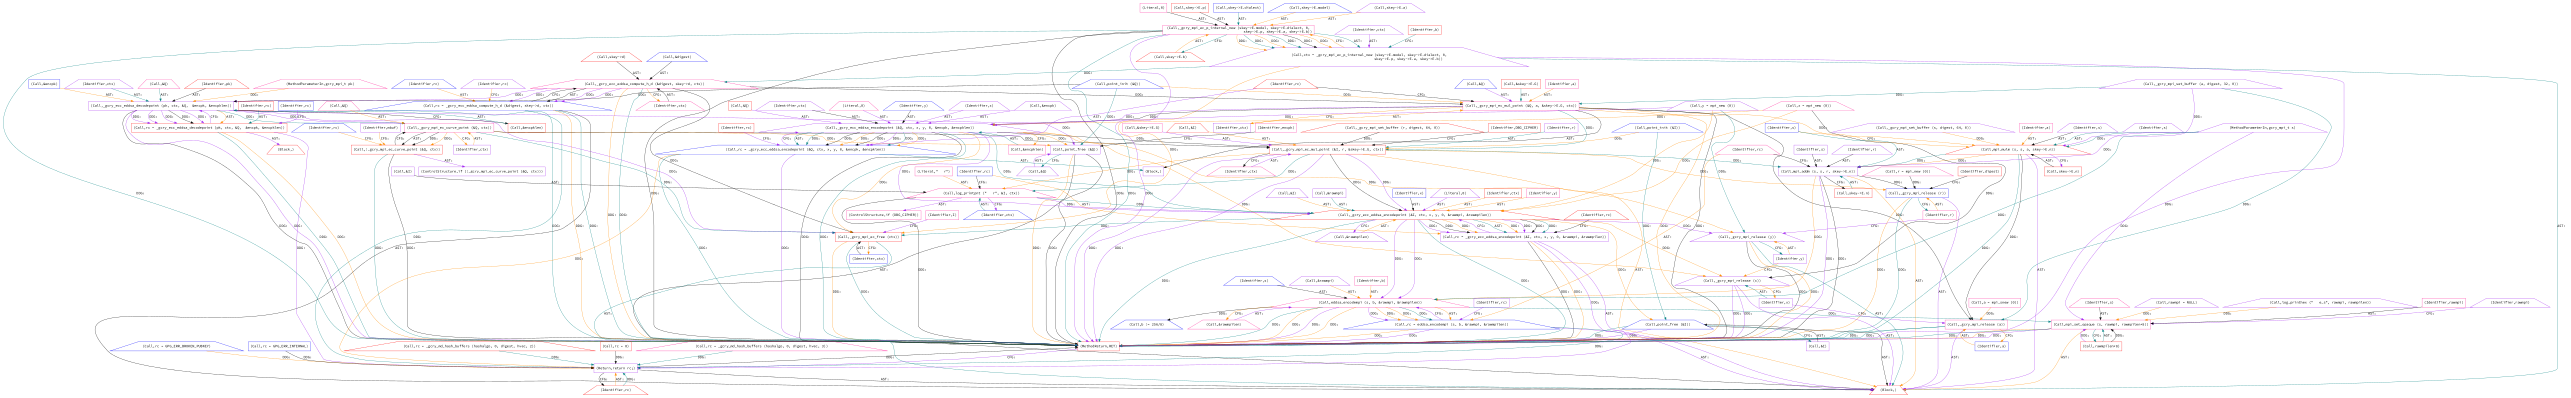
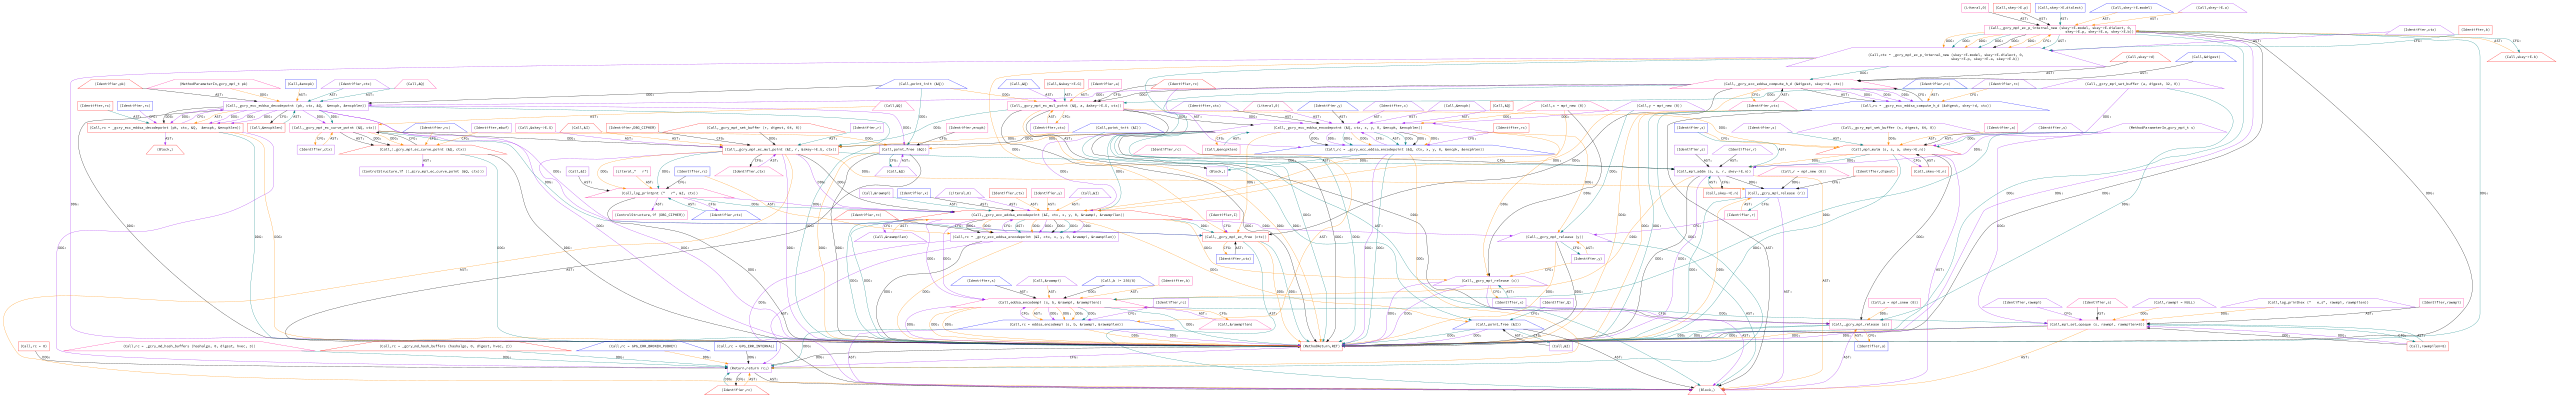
  digraph {
    fontname="Source Code Pro"
    node [color=purple fontname="Source Code Pro" shape=trapezium]
    edge [color=darkorange fontname="Source Code Pro"]
    n1 [color=deeppink label="(Call,_gcry_mpi_ec_p_internal_new (skey->E.model, skey->E.dialect, 0,\n                                      skey->E.p, skey->E.a, skey->E.b))" shape=box]
    n2 [label="(Call,ctx = _gcry_mpi_ec_p_internal_new (skey->E.model, skey->E.dialect, 0,\n                                      skey->E.p, skey->E.a, skey->E.b))"]
    n3 [color=red label="(Call,skey->E.b)"]
    n4 [color=red label="(MethodReturn,RET)" shape=box]
    n5 [color=deeppink label="(Call,_gcry_ecc_eddsa_compute_h_d (&digest, skey->d, ctx))"]
    n6 [color=red label="(Call,_gcry_mpi_ec_free (ctx))" shape=box]
    n7 [color=red label="(Block,)"]
    n8 [label="(Return,return rc;)" shape=box]
    n9 [color=blue label="(Call,rc = _gcry_ecc_eddsa_compute_h_d (&digest, skey->d, ctx))"]
    n10 [label="(Call,_gcry_ecc_eddsa_decodepoint (pk, ctx, &Q,  &encpk, &encpklen))" shape=box]
    n11 [color=deeppink label="(Call,_gcry_mpi_ec_mul_point (&Q, a, &skey->E.G, ctx))" shape=box]
    n12 [color=deeppink label="(Identifier,ctx)"]
    n13 [color=blue label="(Identifier,ctx)" shape=box]
    n14 [color=red label="(Call,rc = _gcry_ecc_eddsa_decodepoint (pk, ctx, &Q,  &encpk, &encpklen))" shape=box]
    n15 [color=deeppink label="(Call,_gcry_mpi_ec_curve_point (&Q, ctx))" shape=box]
    n16 [label="(Call,point_free (&Q))" shape=box]
    n17 [color=red label="(Call,&encpklen)" shape=box]
    n18 [color=red label="(Call,_gcry_mpi_ec_mul_point (&I, r, &skey->E.G, ctx))" shape=box]
    n19 [label="(Call,_gcry_ecc_eddsa_encodepoint (&Q, ctx, x, y, 0, &encpk, &encpklen))"]
    n20 [color=red label="(Call,mpi_mulm (s, s, a, skey->E.n))"]
    n21 [color=deeppink label="(Call,_gcry_mpi_release (a))" shape=box]
    n22 [label="(Block,)" shape=box]
    n23 [label="(Identifier,ctx)" shape=box]
    n24 [color=red label="(Identifier,rc)"]
    n25 [color=red label="(Block,)"]
-   n26 [color=red label="(Call,!_gcry_mpi_ec_curve_point (&Q, ctx))" shape=box]
+   n26 [color=red label="(Call,!_gcry_mpi_ec_curve_point (&Q, ctx))"]
    n27 [label="(Identifier,ctx)" shape=box]
    n28 [label="(Call,&Q)"]
    n29 [label="(ControlStructure,if (!_gcry_mpi_ec_curve_point (&Q, ctx)))" shape=box]
    n30 [color=deeppink label="(Call,log_printpnt (\"   r\", &I, ctx))"]
    n31 [color=red label="(Call,_gcry_ecc_eddsa_encodepoint (&I, ctx, x, y, 0, &rawmpi, &rawmpilen))"]
    n32 [label="(Call,mpi_addm (s, s, r, skey->E.n))" shape=box]
    n33 [color=blue label="(Call,_gcry_mpi_release (r))" shape=box]
    n34 [color=deeppink label="(Identifier,ctx)"]
    n35 [color=blue label="(Identifier,ctx)"]
    n36 [color=deeppink label="(ControlStructure,if (DBG_CIPHER))" shape=box]
    n37 [label="(Call,rc = _gcry_ecc_eddsa_encodepoint (&I, ctx, x, y, 0, &rawmpi, &rawmpilen))" shape=box]
    n38 [color=deeppink label="(Call,eddsa_encodempi (s, b, &rawmpi, &rawmpilen))"]
    n39 [label="(Call,_gcry_mpi_release (x))"]
    n40 [label="(Call,_gcry_mpi_release (y))"]
    n41 [color=blue label="(Call,point_free (&I))"]
    n42 [label="(Call,&rawmpilen)"]
    n43 [color=red label="(Call,skey->E.n)" shape=box]
    n44 [color=deeppink label="(Identifier,r)" shape=box]
    n45 [color=blue label="(Call,rc = eddsa_encodempi (s, b, &rawmpi, &rawmpilen))"]
    n46 [color=deeppink label="(Call,mpi_set_opaque (s, rawmpi, rawmpilen*8))" shape=box]
    n47 [color=deeppink label="(Call,&rawmpilen)"]
    n48 [label="(Identifier,x)" shape=box]
    n49 [label="(Identifier,y)" shape=box]
    n50 [label="(Call,&I)" shape=box]
    n51 [color=red label="(Call,rawmpilen*8)" shape=box]
    n52 [color=blue label="(Call,rc = _gcry_ecc_eddsa_encodepoint (&Q, ctx, x, y, 0, &encpk, &encpklen))"]
    n53 [color=deeppink label="(Call,&encpklen)" shape=box]
    n54 [color=red label="(Call,skey->E.n)" shape=box]
    n55 [color=blue label="(Identifier,a)" shape=box]
    n56 [color=blue label="(Identifier,rc)"]
    n57 [color=red label="(Identifier,rc)"]
    n58 [color=deeppink label="(Literal,\"   r\")" shape=box]
    n59 [color=red label="(Call,&Q)" shape=box]
    n60 [label="(Identifier,rawmpi)"]
    n61 [color=red label="(Call,rc = 0)" shape=box]
    n62 [color=red label="(Identifier,rc)" shape=box]
    n63 [label="(Identifier,s)" shape=box]
    n64 [color=blue label="(Identifier,rc)" shape=box]
    n65 [label="(Call,_gcry_mpi_set_buffer (a, digest, 32, 0))"]
    n66 [color=red label="(Identifier,rc)" shape=box]
    n67 [color=blue label="(Identifier,x)" shape=box]
    n68 [color=blue label="(Identifier,rc)" shape=box]
    n69 [color=blue label="(Call,point_init (&Q))"]
    n70 [color=deeppink label="(Call,x = mpi_new (0))"]
    n71 [color=deeppink label="(Literal,0)" shape=box]
    n72 [color=blue label="(Identifier,s)" shape=box]
    n73 [color=red label="(Call,skey->E.p)" shape=box]
    n74 [label="(Identifier,ctx)"]
    n75 [color=deeppink label="(Call,rc = _gcry_md_hash_buffers (hashalgo, 0, digest, hvec, 3))"]
    n76 [color=red label="(Identifier,digest)" shape=box]
    n77 [color=deeppink label="(Call,&skey->E.G)" shape=box]
    n78 [color=deeppink label="(Identifier,s)"]
    n79 [label="(Identifier,ctx)"]
    n80 [label="(Identifier,ctx)"]
    n81 [label="(Literal,0)"]
    n82 [color=red label="(Call,rc = _gcry_md_hash_buffers (hashalgo, 0, digest, hvec, 2))"]
    n83 [label="(Identifier,s)"]
    n84 [label="(Call,_gcry_mpi_set_buffer (s, digest, 64, 0))"]
    n85 [color=deeppink label="(Identifier,a)" shape=box]
    n86 [color=deeppink label="(Call,a = mpi_snew (0))" shape=box]
    n87 [color=blue label="(Identifier,rc)"]
    n88 [color=blue label="(Call,b != 256/8)"]
    n89 [label="(Identifier,r)"]
    n90 [label="(MethodParameterIn,gcry_mpi_t s)"]
    n91 [color=deeppink label="(Literal,0)"]
    n92 [color=blue label="(Identifier,y)"]
    n93 [label="(Identifier,rc)" shape=box]
    n94 [color=red label="(Call,skey->d)"]
    n95 [color=red label="(Identifier,ctx)" shape=box]
    n96 [color=deeppink label="(Identifier,y)" shape=box]
    n97 [label="(Call,y = mpi_new (0))"]
    n98 [color=deeppink label="(Identifier,a)" shape=box]
    n99 [color=red label="(Call,&I)"]
    n100 [label="(Call,rawmpi = NULL)"]
    n101 [color=deeppink label="(Identifier,b)" shape=box]
    n102 [color=blue label="(Call,&Q)"]
    n103 [color=red label="(Identifier,DBG_CIPHER)" shape=box]
    n104 [label="(Identifier,x)"]
    n105 [label="(Identifier,r)" shape=box]
    n106 [color=blue label="(Identifier,s)"]
    n107 [color=blue label="(Call,point_init (&I))"]
    n108 [label="(Call,&rawmpi)"]
    n109 [color=deeppink label="(Call,&Q)"]
    n110 [color=red label="(Identifier,pk)"]
    n111 [label="(Call,log_printhex (\"   e_s\", rawmpi, rawmpilen))"]
    n112 [color=blue label="(Call,&digest)"]
    n113 [color=deeppink label="(MethodParameterIn,gcry_mpi_t pk)"]
    n114 [label="(Call,&I)"]
    n115 [color=red label="(Identifier,rc)"]
    n116 [label="(Identifier,s)"]
    n117 [color=deeppink label="(Identifier,rc)"]
    n118 [color=deeppink label="(Call,r = mpi_new (0))"]
    n119 [color=blue label="(Call,skey->E.dialect)" shape=box]
    n120 [color=blue label="(Call,&encpk)" shape=box]
    n121 [color=blue label="(Call,rc = GPG_ERR_BROKEN_PUBKEY)"]
    n122 [label="(Identifier,mbuf)" shape=box]
    n123 [color=deeppink label="(Identifier,I)" shape=box]
    n124 [color=deeppink label="(Identifier,encpk)" shape=box]
    n125 [color=blue label="(Call,skey->E.model)"]
    n126 [color=deeppink label="(Identifier,rawmpi)" shape=box]
    n127 [label="(Call,skey->E.a)"]
    n128 [label="(Identifier,rc)"]
    n129 [color=blue label="(Call,rc = GPG_ERR_INTERNAL)" shape=box]
    n130 [color=deeppink label="(Call,&Q)"]
    n131 [color=red label="(Call,&skey->E.G)" shape=box]
    n132 [color=red label="(Identifier,b)" shape=box]
    n133 [label="(Call,&I)" shape=box]
    n134 [label="(Call,&encpk)"]
    n135 [label="(Call,&rawmpi)" shape=box]
    n136 [color=red label="(Call,_gcry_mpi_set_buffer (r, digest, 64, 0))"]
+   n137 [label="(Identifier,Q)" shape=box]
    n1 -> n2 [color=teal label="AST: "]
    n1 -> n2 [label="DDG: "]
    n1 -> n2 [color=teal label="DDG: "]
    n1 -> n2 [label="DDG: "]
    n1 -> n2 [color=teal label="DDG: "]
    n1 -> n2 [color=black label="DDG: "]
    n1 -> n2 [label="DDG: "]
    n1 -> n3 [color=teal label="CFG: "]
    n1 -> n4 [color=teal label="DDG: "]
    n1 -> n4 [color=purple label="DDG: "]
    n1 -> n4 [color=black label="DDG: "]
    n1 -> n4 [color=black label="DDG: "]
    n1 -> n4 [color=teal label="DDG: "]
    n2 -> n1 [label="CFG: "]
    n2 -> n4 [color=purple label="DDG: "]
    n2 -> n5 [color=teal label="DDG: "]
    n2 -> n6 [label="DDG: "]
    n2 -> n7 [color=teal label="AST: "]
    n3 -> n1 [label="AST: "]
    n4 -> n8 [color=purple label="CFG: "]
    n5 -> n4 [color=teal label="DDG: "]
    n5 -> n4 [label="DDG: "]
    n5 -> n6 [color=black label="DDG: "]
    n5 -> n9 [color=black label="AST: "]
    n5 -> n9 [color=purple label="DDG: "]
    n5 -> n9 [color=purple label="DDG: "]
    n5 -> n9 [color=purple label="DDG: "]
    n5 -> n10 [color=purple label="DDG: "]
    n5 -> n11 [color=black label="DDG: "]
    n5 -> n12 [label="CFG: "]
    n6 -> n4 [label="DDG: "]
    n6 -> n4 [color=teal label="DDG: "]
    n6 -> n7 [color=teal label="AST: "]
    n6 -> n13 [label="CFG: "]
    n8 -> n4 [color=black label="DDG: "]
    n8 -> n7 [color=black label="AST: "]
    n8 -> n24 [color=black label="CFG: "]
    n9 -> n4 [label="DDG: "]
    n9 -> n4 [color=teal label="DDG: "]
    n9 -> n5 [color=black label="CFG: "]
    n9 -> n7 [color=black label="AST: "]
    n9 -> n8 [color=teal label="DDG: "]
    n10 -> n4 [color=purple label="DDG: "]
    n10 -> n4 [color=teal label="DDG: "]
    n10 -> n4 [color=black label="DDG: "]
    n10 -> n6 [color=purple label="DDG: "]
    n10 -> n14 [label="AST: "]
    n10 -> n14 [color=purple label="DDG: "]
    n10 -> n14 [color=purple label="DDG: "]
    n10 -> n14 [color=purple label="DDG: "]
    n10 -> n14 [color=black label="DDG: "]
    n10 -> n14 [color=purple label="DDG: "]
    n10 -> n15 [color=purple label="DDG: "]
    n10 -> n15 [color=teal label="DDG: "]
    n10 -> n16 [color=purple label="DDG: "]
    n10 -> n17 [color=black label="CFG: "]
    n11 -> n4 [color=black label="DDG: "]
    n11 -> n4 [label="DDG: "]
    n11 -> n18 [color=teal label="DDG: "]
    n11 -> n19 [color=black label="DDG: "]
    n11 -> n19 [color=purple label="DDG: "]
    n11 -> n20 [label="DDG: "]
    n11 -> n21 [color=black label="DDG: "]
    n11 -> n22 [color=black label="AST: "]
    n11 -> n23 [label="CFG: "]
    n12 -> n5 [color=black label="AST: "]
    n13 -> n6 [color=black label="AST: "]
    n14 -> n4 [color=teal label="DDG: "]
    n14 -> n4 [label="DDG: "]
    n14 -> n8 [color=purple label="DDG: "]
    n14 -> n10 [color=purple label="CFG: "]
    n14 -> n25 [color=purple label="AST: "]
    n15 -> n6 [color=teal label="DDG: "]
    n15 -> n16 [label="DDG: "]
    n15 -> n18 [color=black label="DDG: "]
    n15 -> n26 [color=black label="AST: "]
    n15 -> n26 [color=black label="DDG: "]
    n15 -> n26 [label="DDG: "]
    n15 -> n27 [label="CFG: "]
    n16 -> n4 [label="DDG: "]
    n16 -> n4 [color=black label="DDG: "]
    n16 -> n7 [color=black label="AST: "]
    n16 -> n28 [color=teal label="CFG: "]
    n17 -> n10 [color=teal label="AST: "]
    n18 -> n4 [color=purple label="DDG: "]
    n18 -> n4 [color=purple label="DDG: "]
    n18 -> n7 [label="AST: "]
    n18 -> n30 [label="DDG: "]
    n18 -> n30 [color=teal label="DDG: "]
    n18 -> n31 [color=purple label="DDG: "]
    n18 -> n31 [color=black label="DDG: "]
    n18 -> n32 [color=teal label="DDG: "]
    n18 -> n33 [label="DDG: "]
    n18 -> n34 [color=black label="CFG: "]
    n19 -> n4 [color=black label="DDG: "]
    n19 -> n4 [color=teal label="DDG: "]
    n19 -> n6 [label="DDG: "]
    n19 -> n16 [label="DDG: "]
    n19 -> n18 [color=black label="DDG: "]
    n19 -> n31 [color=purple label="DDG: "]
    n19 -> n31 [color=teal label="DDG: "]
    n19 -> n39 [label="DDG: "]
    n19 -> n40 [label="DDG: "]
    n19 -> n52 [color=teal label="AST: "]
    n19 -> n52 [color=teal label="DDG: "]
    n19 -> n52 [color=black label="DDG: "]
    n19 -> n52 [label="DDG: "]
    n19 -> n52 [color=black label="DDG: "]
    n19 -> n52 [color=purple label="DDG: "]
    n19 -> n52 [color=teal label="DDG: "]
    n19 -> n52 [label="DDG: "]
    n19 -> n53 [label="CFG: "]
    n20 -> n4 [color=teal label="DDG: "]
    n20 -> n7 [color=purple label="AST: "]
    n20 -> n21 [color=black label="DDG: "]
    n20 -> n32 [label="DDG: "]
    n20 -> n32 [color=teal label="DDG: "]
    n20 -> n54 [color=purple label="CFG: "]
    n21 -> n4 [color=teal label="DDG: "]
    n21 -> n4 [color=teal label="DDG: "]
    n21 -> n7 [color=purple label="AST: "]
    n21 -> n55 [label="CFG: "]
    n23 -> n11 [label="AST: "]
    n24 -> n8 [label="AST: "]
    n24 -> n8 [color=teal label="DDG: "]
    n26 -> n4 [color=black label="DDG: "]
    n26 -> n4 [color=teal label="DDG: "]
    n26 -> n15 [color=black label="CFG: "]
    n26 -> n29 [color=purple label="AST: "]
    n27 -> n15 [label="AST: "]
    n28 -> n16 [color=purple label="AST: "]
    n30 -> n4 [color=black label="DDG: "]
    n30 -> n31 [color=teal label="DDG: "]
    n30 -> n31 [color=purple label="DDG: "]
    n30 -> n35 [color=purple label="CFG: "]
    n30 -> n36 [color=purple label="AST: "]
    n31 -> n4 [color=teal label="DDG: "]
    n31 -> n4 [color=teal label="DDG: "]
    n31 -> n6 [color=teal label="DDG: "]
    n31 -> n37 [color=teal label="AST: "]
    n31 -> n37 [label="DDG: "]
    n31 -> n37 [color=purple label="DDG: "]
    n31 -> n37 [color=black label="DDG: "]
    n31 -> n37 [color=teal label="DDG: "]
    n31 -> n37 [color=purple label="DDG: "]
    n31 -> n37 [color=black label="DDG: "]
    n31 -> n37 [label="DDG: "]
    n31 -> n38 [color=purple label="DDG: "]
    n31 -> n38 [color=purple label="DDG: "]
    n31 -> n39 [label="DDG: "]
    n31 -> n40 [color=purple label="DDG: "]
    n31 -> n41 [label="DDG: "]
    n31 -> n42 [color=purple label="CFG: "]
    n32 -> n4 [color=black label="DDG: "]
    n32 -> n4 [color=purple label="DDG: "]
    n32 -> n7 [label="AST: "]
    n32 -> n33 [color=black label="DDG: "]
    n32 -> n38 [label="DDG: "]
    n32 -> n43 [color=black label="CFG: "]
    n33 -> n4 [color=teal label="DDG: "]
    n33 -> n4 [label="DDG: "]
    n33 -> n7 [color=purple label="AST: "]
    n33 -> n44 [color=teal label="CFG: "]
    n34 -> n18 [color=purple label="AST: "]
    n35 -> n30 [color=teal label="AST: "]
    n37 -> n4 [color=black label="DDG: "]
    n37 -> n4 [label="DDG: "]
    n37 -> n7 [color=purple label="AST: "]
    n37 -> n8 [color=purple label="DDG: "]
    n37 -> n31 [color=purple label="CFG: "]
    n38 -> n4 [label="DDG: "]
    n38 -> n4 [color=teal label="DDG: "]
    n38 -> n4 [color=purple label="DDG: "]
    n38 -> n4 [label="DDG: "]
    n38 -> n45 [label="AST: "]
    n38 -> n45 [color=purple label="DDG: "]
    n38 -> n45 [label="DDG: "]
    n38 -> n45 [label="DDG: "]
    n38 -> n45 [color=teal label="DDG: "]
    n38 -> n46 [color=teal label="DDG: "]
    n38 -> n47 [label="CFG: "]
    n39 -> n4 [color=purple label="DDG: "]
    n39 -> n4 [color=purple label="DDG: "]
    n39 -> n7 [color=purple label="AST: "]
    n39 -> n48 [label="CFG: "]
    n40 -> n4 [color=black label="DDG: "]
    n40 -> n4 [label="DDG: "]
    n40 -> n7 [color=teal label="AST: "]
    n40 -> n49 [color=teal label="CFG: "]
    n41 -> n4 [color=teal label="DDG: "]
    n41 -> n4 [color=purple label="DDG: "]
    n41 -> n7 [color=black label="AST: "]
    n41 -> n50 [color=teal label="CFG: "]
    n42 -> n31 [label="AST: "]
    n43 -> n32 [color=teal label="AST: "]
    n44 -> n33 [label="AST: "]
    n44 -> n40 [color=purple label="CFG: "]
    n45 -> n4 [label="DDG: "]
    n45 -> n4 [color=purple label="DDG: "]
    n45 -> n7 [color=purple label="AST: "]
    n45 -> n8 [color=teal label="DDG: "]
    n45 -> n38 [color=purple label="CFG: "]
    n46 -> n4 [label="DDG: "]
    n46 -> n4 [color=purple label="DDG: "]
    n46 -> n4 [color=teal label="DDG: "]
    n46 -> n7 [label="AST: "]
    n46 -> n51 [color=teal label="CFG: "]
    n47 -> n38 [color=purple label="AST: "]
    n48 -> n21 [color=purple label="CFG: "]
    n48 -> n39 [color=teal label="AST: "]
    n49 -> n39 [label="CFG: "]
    n49 -> n40 [label="AST: "]
    n50 -> n41 [color=black label="AST: "]
    n51 -> n46 [color=teal label="AST: "]
    n51 -> n46 [color=black label="DDG: "]
    n51 -> n46 [color=purple label="DDG: "]
    n52 -> n4 [color=purple label="DDG: "]
    n52 -> n4 [color=teal label="DDG: "]
    n52 -> n8 [label="DDG: "]
    n52 -> n19 [color=purple label="CFG: "]
    n52 -> n22 [color=teal label="AST: "]
    n53 -> n19 [color=teal label="AST: "]
    n54 -> n20 [color=black label="AST: "]
    n55 -> n21 [label="AST: "]
    n56 -> n9 [label="AST: "]
    n57 -> n11 [color=black label="CFG: "]
    n57 -> n52 [color=purple label="AST: "]
    n58 -> n30 [label="AST: "]
    n59 -> n19 [color=purple label="AST: "]
    n60 -> n46 [color=purple label="CFG: "]
    n61 -> n8 [color=black label="DDG: "]
    n62 -> n14 [color=teal label="AST: "]
    n63 -> n32 [color=black label="AST: "]
    n64 -> n30 [color=black label="CFG: "]
    n64 -> n37 [label="AST: "]
    n65 -> n11 [color=teal label="DDG: "]
    n65 -> n20 [color=purple label="DDG: "]
    n65 -> n21 [color=teal label="DDG: "]
    n66 -> n52 [color=purple label="CFG: "]
    n67 -> n31 [color=black label="AST: "]
    n68 -> n14 [color=purple label="CFG: "]
    n69 -> n10 [color=black label="DDG: "]
    n69 -> n11 [label="DDG: "]
    n69 -> n16 [color=teal label="DDG: "]
    n70 -> n19 [label="DDG: "]
    n70 -> n31 [label="DDG: "]
    n70 -> n39 [color=black label="DDG: "]
    n71 -> n1 [color=black label="AST: "]
    n72 -> n20 [label="CFG: "]
    n72 -> n32 [color=teal label="AST: "]
    n73 -> n1 [color=black label="AST: "]
    n74 -> n2 [color=purple label="AST: "]
    n75 -> n8 [color=teal label="DDG: "]
    n76 -> n33 [color=black label="CFG: "]
    n77 -> n18 [color=purple label="AST: "]
    n78 -> n46 [color=black label="AST: "]
    n79 -> n10 [color=teal label="AST: "]
    n80 -> n19 [color=black label="AST: "]
    n81 -> n31 [color=purple label="AST: "]
    n82 -> n8 [color=teal label="DDG: "]
    n83 -> n20 [color=teal label="AST: "]
    n84 -> n20 [label="DDG: "]
    n85 -> n11 [label="AST: "]
    n86 -> n21 [label="DDG: "]
    n87 -> n26 [label="CFG: "]
-   n38 -> n88 [color=black label="DDG: "]
+   n88 -> n38 [color=black label="DDG: "]
    n89 -> n32 [color=black label="AST: "]
    n90 -> n20 [color=teal label="DDG: "]
    n90 -> n32 [color=purple label="DDG: "]
    n90 -> n38 [color=teal label="DDG: "]
    n90 -> n46 [color=purple label="DDG: "]
    n91 -> n19 [color=purple label="AST: "]
    n92 -> n19 [color=black label="AST: "]
    n93 -> n45 [color=purple label="CFG: "]
    n94 -> n5 [color=black label="AST: "]
    n95 -> n31 [label="AST: "]
    n96 -> n31 [label="AST: "]
    n97 -> n19 [color=purple label="DDG: "]
    n97 -> n31 [label="DDG: "]
    n97 -> n40 [color=teal label="DDG: "]
    n98 -> n20 [label="AST: "]
    n99 -> n18 [label="AST: "]
    n100 -> n46 [label="DDG: "]
    n101 -> n38 [label="AST: "]
    n102 -> n11 [color=purple label="AST: "]
    n103 -> n18 [color=black label="CFG: "]
    n104 -> n19 [color=purple label="AST: "]
    n105 -> n18 [color=teal label="AST: "]
    n106 -> n38 [color=black label="AST: "]
    n107 -> n18 [label="DDG: "]
    n107 -> n41 [color=teal label="DDG: "]
    n108 -> n38 [label="AST: "]
    n109 -> n10 [color=teal label="AST: "]
    n110 -> n10 [color=black label="AST: "]
    n111 -> n46 [label="DDG: "]
    n112 -> n5 [color=black label="AST: "]
    n113 -> n10 [label="DDG: "]
    n114 -> n31 [label="AST: "]
    n115 -> n37 [color=black label="CFG: "]
    n116 -> n20 [color=black label="AST: "]
    n117 -> n32 [color=black label="CFG: "]
    n117 -> n45 [label="AST: "]
    n118 -> n33 [color=black label="DDG: "]
    n119 -> n1 [color=teal label="AST: "]
    n120 -> n10 [label="AST: "]
    n121 -> n8 [label="DDG: "]
    n122 -> n26 [label="CFG: "]
    n123 -> n6 [color=purple label="CFG: "]
    n124 -> n16 [color=black label="CFG: "]
    n125 -> n1 [label="AST: "]
    n126 -> n46 [color=black label="AST: "]
    n127 -> n1 [label="AST: "]
    n128 -> n9 [label="CFG: "]
    n129 -> n8 [color=black label="DDG: "]
    n130 -> n15 [label="AST: "]
    n131 -> n11 [color=teal label="AST: "]
    n132 -> n2 [color=teal label="CFG: "]
    n133 -> n30 [color=black label="AST: "]
    n134 -> n19 [color=purple label="AST: "]
    n135 -> n31 [color=teal label="AST: "]
    n136 -> n18 [color=black label="DDG: "]
+   n137 -> n41 [color=teal label="CFG: "]
  }
